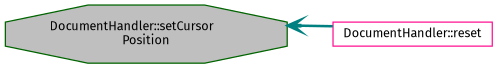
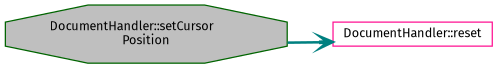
  digraph {
    rankdir=LR
    fontname="Fira Sans"
    node [fontname="Fira Sans" fontsize=10 style=filled]
    n1 [color=darkgreen fillcolor=grey75 fontcolor=black height=0.2 label="DocumentHandler::setCursor\lPosition" shape=octagon width=0.4]
    n2 [color=deeppink fillcolor=white height=0.2 label="DocumentHandler::reset" shape=box width=0.4]
-   n2 -> n1 [color=teal fontname="Fira Sans" fontsize=10 labelfontname=Helvetica labelfontsize=10 style=bold arrowhead=vee]
+   n1 -> n2 [color=teal fontname="Fira Sans" fontsize=10 labelfontname=Helvetica labelfontsize=10 style=bold arrowhead=vee]
  }
